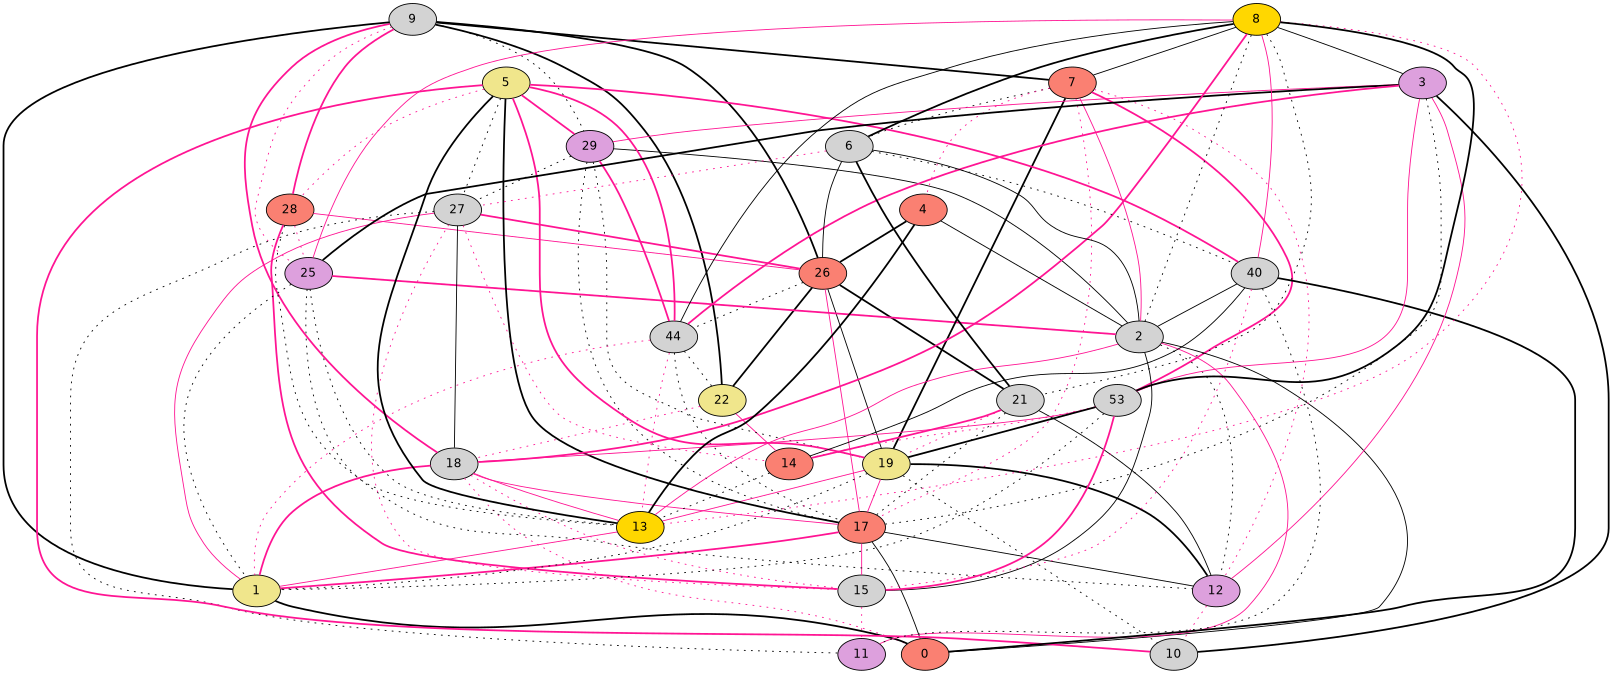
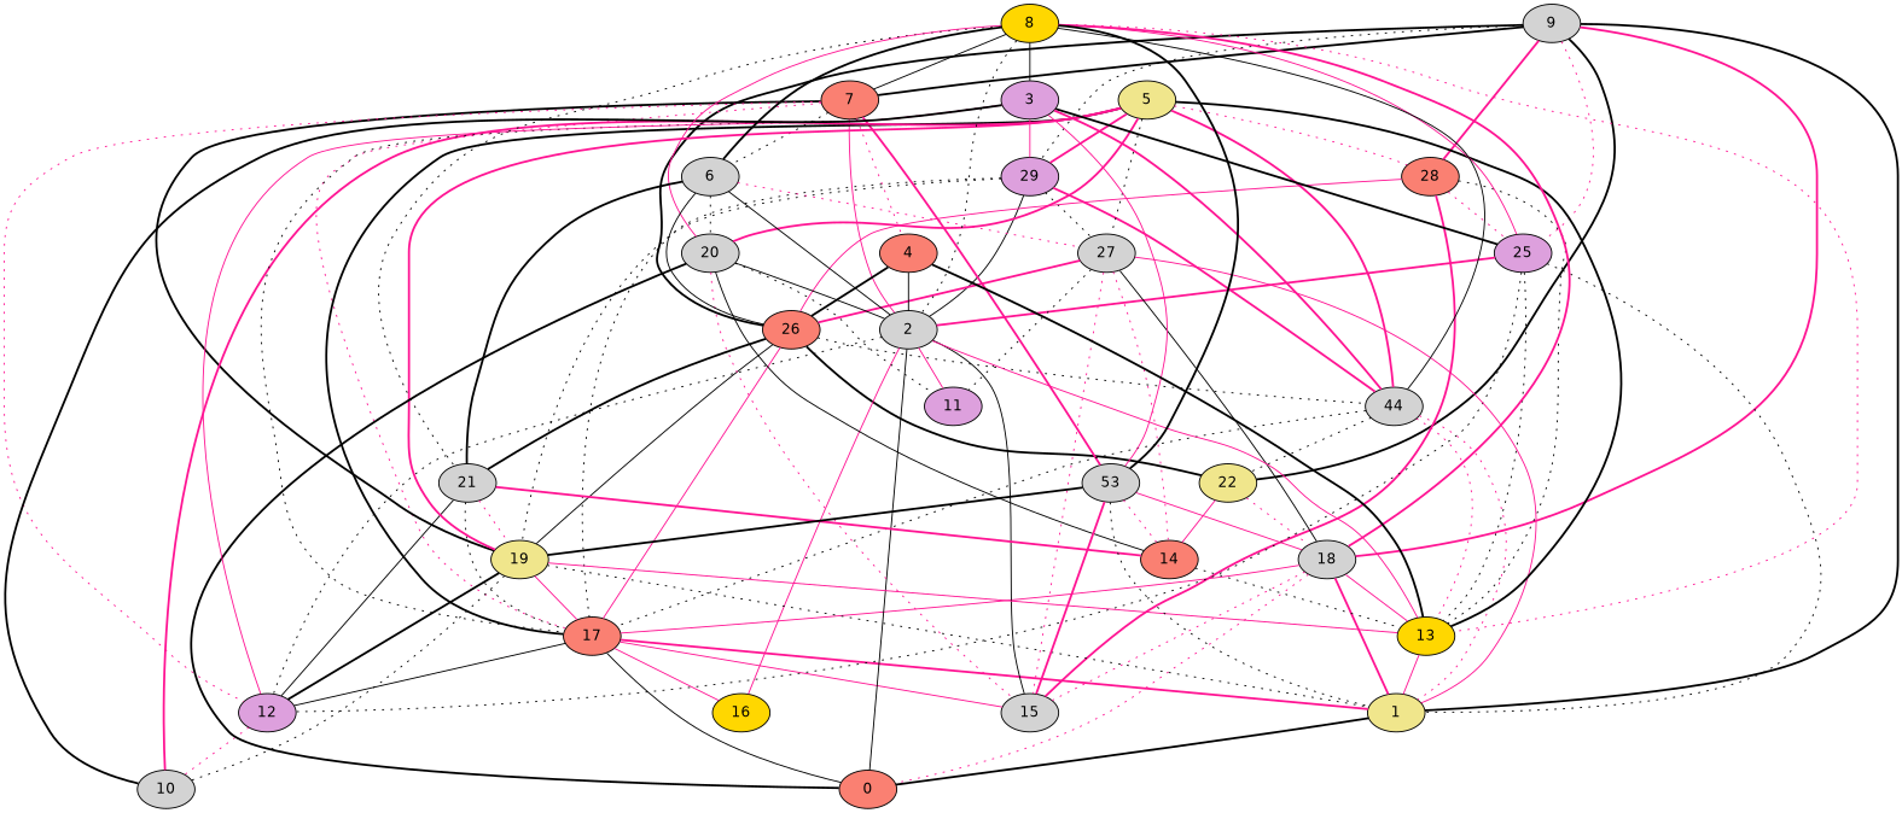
  digraph {
    fontname="DejaVu Sans"
    node [fillcolor=lightgrey fontname="DejaVu Sans" style=filled]
    edge [color=black dir=none fontname="DejaVu Sans" style=dotted]
    22 [fillcolor=khaki]
    18
    14 [fillcolor=salmon]
    17 [fillcolor=salmon]
    0 [fillcolor=salmon]
    1 [fillcolor=khaki]
    15
    13 [fillcolor=gold]
    9
    29 [fillcolor=plum]
    28 [fillcolor=salmon]
    26 [fillcolor=salmon]
    25 [fillcolor=plum]
    7 [fillcolor=salmon]
    n15 [label=44]
    27
    2
    19 [fillcolor=khaki]
+   16 [fillcolor=gold]
    12 [fillcolor=plum]
    21
    5 [fillcolor=khaki]
    10
-   20 [label=40]
+   20
    3 [fillcolor=plum]
    n26 [label=53]
    11 [fillcolor=plum]
    8 [fillcolor=gold]
    6
    4 [fillcolor=salmon]
    subgraph sub_1 {
      22
      18
      14
      17
      0
      1
      15
      13
      9
      29
      28
      26
      25
      7
      n15
      27
      2
      19
+     16
      12
      21
      5
      10
      20
      3
      n26
      11
      8
      6
      4
    }
    22 -> 18 [color=deeppink]
    22 -> 14 [color=deeppink style=solid]
    18 -> 17 [color=deeppink style=solid]
    18 -> 0 [color=deeppink]
    18 -> 1 [color=deeppink style=bold]
    18 -> 15 [color=deeppink]
    18 -> 13 [color=deeppink style=solid]
    14 -> 13
    17 -> 0 [style=solid]
    17 -> 1 [color=deeppink style=bold]
    17 -> 15 [color=deeppink style=solid]
+   17 -> 16 [color=deeppink style=solid]
    17 -> 12 [style=solid]
    1 -> 0 [style=bold]
-   15 -> 11 [color=deeppink]
    13 -> 1 [color=deeppink style=solid]
    9 -> 22 [style=bold]
    9 -> 18 [color=deeppink style=bold]
    9 -> 1 [style=bold]
    9 -> 29
    9 -> 28 [color=deeppink style=bold]
    9 -> 26 [style=bold]
    9 -> 25 [color=deeppink]
    9 -> 7 [style=bold]
    29 -> 17
    29 -> n15 [color=deeppink style=bold]
    29 -> 27
    29 -> 2 [style=solid]
    29 -> 19
    28 -> 15 [color=deeppink style=bold]
    28 -> 13
    28 -> 26 [color=deeppink style=solid]
    28 -> 25 [color=deeppink]
    26 -> 22 [style=bold]
    26 -> 17 [color=deeppink style=solid]
    26 -> n15
    26 -> 19 [style=solid]
    26 -> 21 [style=bold]
    25 -> 1
    25 -> 13
    25 -> 2 [color=deeppink style=bold]
    25 -> 12
    7 -> 17 [color=deeppink]
    7 -> 2 [color=deeppink style=solid]
    7 -> 19 [style=bold]
    7 -> 12 [color=deeppink]
    7 -> n26 [color=deeppink style=bold]
    7 -> 6
    7 -> 4 [color=deeppink]
    n15 -> 22
    n15 -> 17
    n15 -> 1 [color=deeppink]
    n15 -> 13 [color=deeppink]
    27 -> 18 [style=solid]
    27 -> 14 [color=deeppink]
    27 -> 1 [color=deeppink style=solid]
    27 -> 15 [color=deeppink]
    27 -> 26 [color=deeppink style=bold]
    27 -> 11
    2 -> 0 [style=solid]
    2 -> 15 [style=solid]
    2 -> 13 [color=deeppink style=solid]
+   2 -> 16 [color=deeppink style=solid]
    2 -> 12
    2 -> 11 [color=deeppink style=solid]
    19 -> 17 [color=deeppink style=solid]
    19 -> 1
    19 -> 13 [color=deeppink style=solid]
    19 -> 12 [style=bold]
    19 -> 10
    12 -> 10 [color=deeppink]
    21 -> 14 [color=deeppink style=bold]
    21 -> 17
    21 -> 19 [color=deeppink]
    21 -> 12 [style=solid]
    5 -> 17 [style=bold]
    5 -> 13 [style=bold]
    5 -> 29 [color=deeppink style=bold]
    5 -> 28 [color=deeppink]
    5 -> n15 [color=deeppink style=bold]
    5 -> 27
    5 -> 19 [color=deeppink style=bold]
    5 -> 10 [color=deeppink style=bold]
    5 -> 20 [color=deeppink style=bold]
    20 -> 14 [style=solid]
    20 -> 0 [style=bold]
    20 -> 15 [color=deeppink]
    20 -> 2 [style=solid]
    20 -> 11
    3 -> 17
    3 -> 29 [color=deeppink style=solid]
    3 -> 25 [style=bold]
    3 -> n15 [color=deeppink style=bold]
    3 -> 12 [color=deeppink style=solid]
    3 -> 10 [style=bold]
    3 -> n26 [color=deeppink style=solid]
    n26 -> 18 [color=deeppink style=solid]
    n26 -> 14 [color=deeppink]
    n26 -> 1
    n26 -> 15 [color=deeppink style=bold]
    n26 -> 19 [style=bold]
    8 -> 18 [color=deeppink style=bold]
    8 -> 13 [color=deeppink]
    8 -> 25 [color=deeppink style=solid]
    8 -> 7 [style=solid]
    8 -> n15 [style=solid]
    8 -> 2
    8 -> 21
    8 -> 20 [color=deeppink style=solid]
    8 -> 3 [style=solid]
    8 -> n26 [style=bold]
    8 -> 6 [style=bold]
    6 -> 26 [style=solid]
    6 -> 27 [color=deeppink]
    6 -> 2 [style=solid]
    6 -> 21 [style=bold]
    6 -> 20
    4 -> 13 [style=bold]
    4 -> 26 [style=bold]
    4 -> 2 [style=solid]
  }
